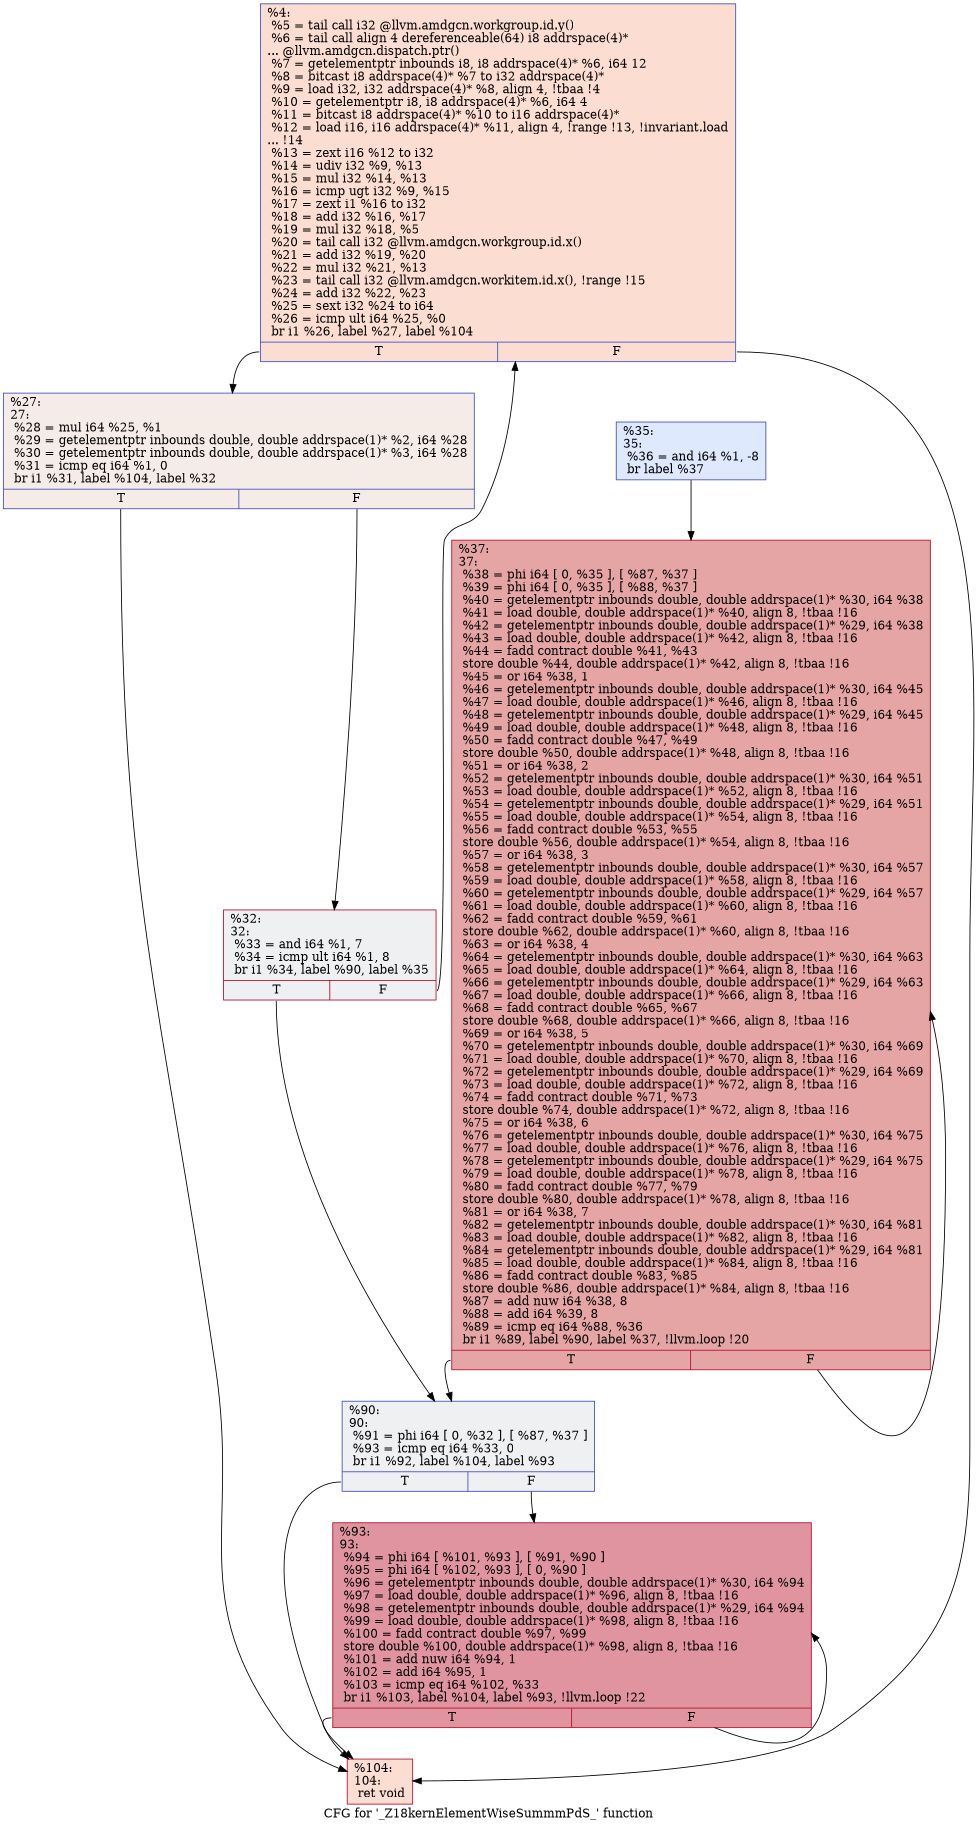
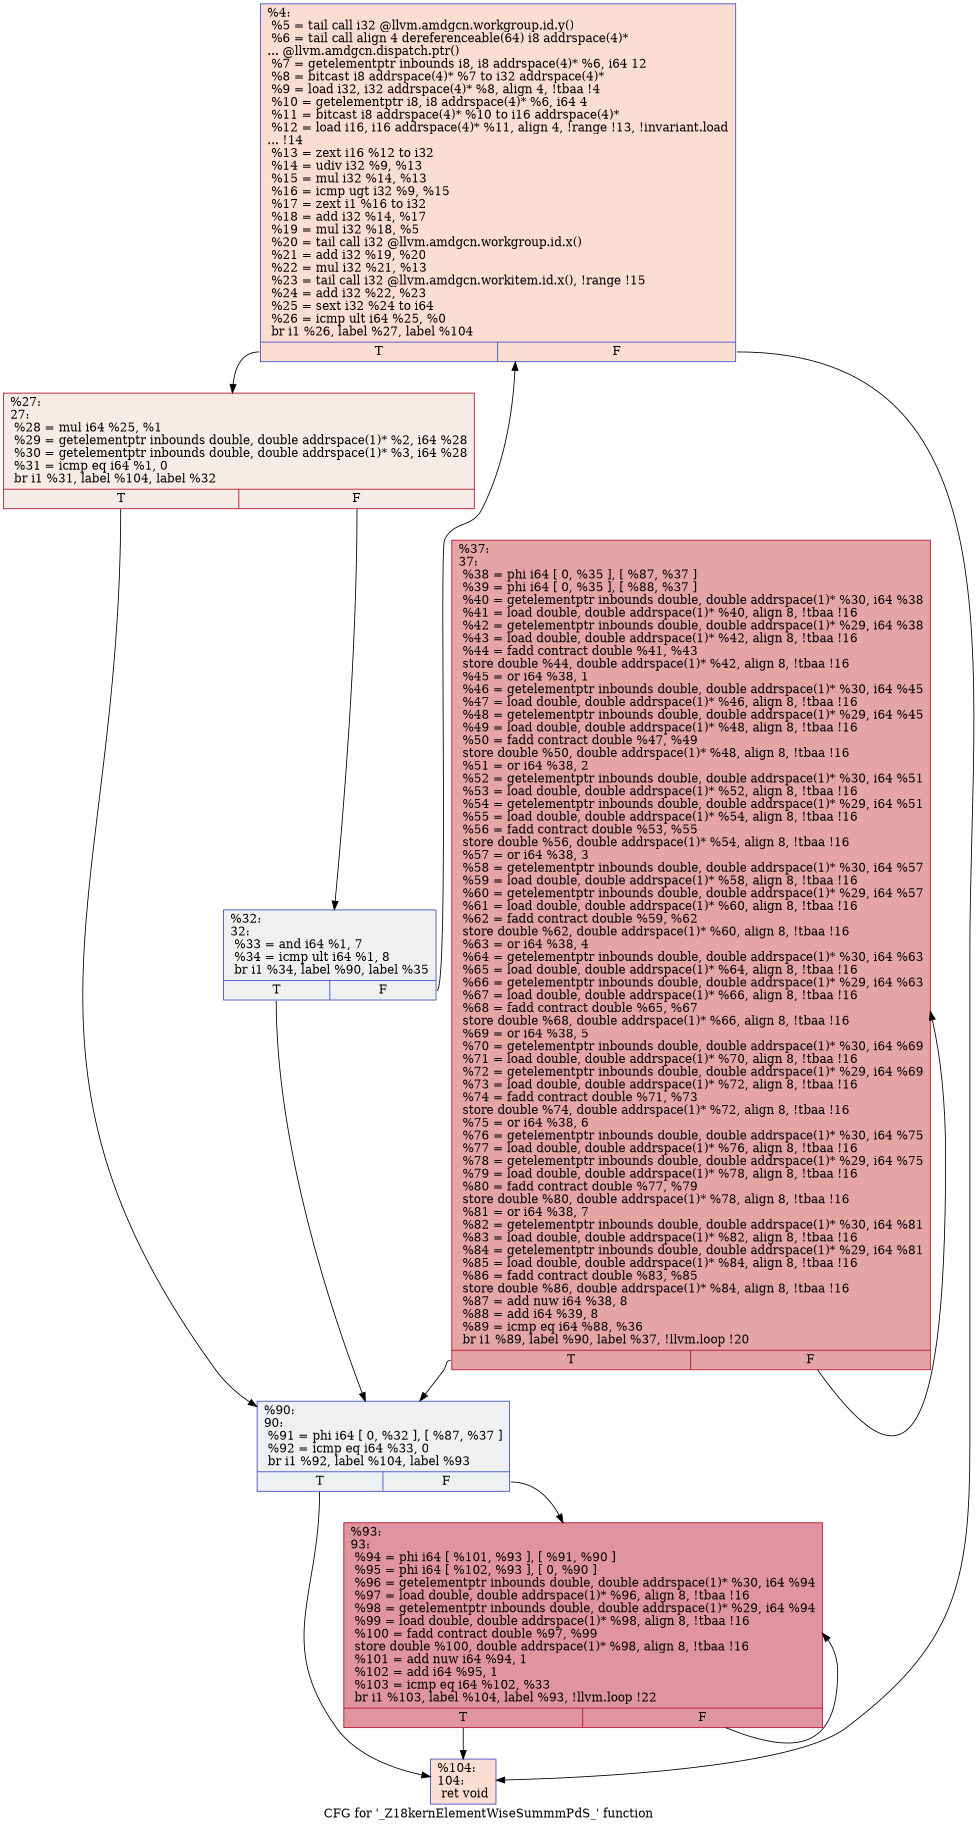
  digraph {
    label="CFG for '_Z18kernElementWiseSummmPdS_' function"
    node [color="#3d50c3ff" fillcolor="#f7b39670" shape=record style=filled]
    edge [tailport=s0]
-   n1 [label="{%4:\l  %5 = tail call i32 @llvm.amdgcn.workgroup.id.y()\l  %6 = tail call align 4 dereferenceable(64) i8 addrspace(4)*\l... @llvm.amdgcn.dispatch.ptr()\l  %7 = getelementptr inbounds i8, i8 addrspace(4)* %6, i64 12\l  %8 = bitcast i8 addrspace(4)* %7 to i32 addrspace(4)*\l  %9 = load i32, i32 addrspace(4)* %8, align 4, !tbaa !4\l  %10 = getelementptr i8, i8 addrspace(4)* %6, i64 4\l  %11 = bitcast i8 addrspace(4)* %10 to i16 addrspace(4)*\l  %12 = load i16, i16 addrspace(4)* %11, align 4, !range !13, !invariant.load\l... !14\l  %13 = zext i16 %12 to i32\l  %14 = udiv i32 %9, %13\l  %15 = mul i32 %14, %13\l  %16 = icmp ugt i32 %9, %15\l  %17 = zext i1 %16 to i32\l  %18 = add i32 %16, %17\l  %19 = mul i32 %18, %5\l  %20 = tail call i32 @llvm.amdgcn.workgroup.id.x()\l  %21 = add i32 %19, %20\l  %22 = mul i32 %21, %13\l  %23 = tail call i32 @llvm.amdgcn.workitem.id.x(), !range !15\l  %24 = add i32 %22, %23\l  %25 = sext i32 %24 to i64\l  %26 = icmp ult i64 %25, %0\l  br i1 %26, label %27, label %104\l|{<s0>T|<s1>F}}"]
-   n2 [fillcolor="#ead5c970" label="{%27:\l27:                                               \l  %28 = mul i64 %25, %1\l  %29 = getelementptr inbounds double, double addrspace(1)* %2, i64 %28\l  %30 = getelementptr inbounds double, double addrspace(1)* %3, i64 %28\l  %31 = icmp eq i64 %1, 0\l  br i1 %31, label %104, label %32\l|{<s0>T|<s1>F}}"]
-   n3 [color="#b70d28ff" label="{%104:\l104:                                              \l  ret void\l}"]
-   n4 [color="#b70d28ff" fillcolor="#d9dce170" label="{%32:\l32:                                               \l  %33 = and i64 %1, 7\l  %34 = icmp ult i64 %1, 8\l  br i1 %34, label %90, label %35\l|{<s0>T|<s1>F}}"]
-   n5 [fillcolor="#d9dce170" label="{%90:\l90:                                               \l  %91 = phi i64 [ 0, %32 ], [ %87, %37 ]\l  %93 = icmp eq i64 %33, 0\l  br i1 %92, label %104, label %93\l|{<s0>T|<s1>F}}"]
+   n1 [label="{%4:\l  %5 = tail call i32 @llvm.amdgcn.workgroup.id.y()\l  %6 = tail call align 4 dereferenceable(64) i8 addrspace(4)*\l... @llvm.amdgcn.dispatch.ptr()\l  %7 = getelementptr inbounds i8, i8 addrspace(4)* %6, i64 12\l  %8 = bitcast i8 addrspace(4)* %7 to i32 addrspace(4)*\l  %9 = load i32, i32 addrspace(4)* %8, align 4, !tbaa !4\l  %10 = getelementptr i8, i8 addrspace(4)* %6, i64 4\l  %11 = bitcast i8 addrspace(4)* %10 to i16 addrspace(4)*\l  %12 = load i16, i16 addrspace(4)* %11, align 4, !range !13, !invariant.load\l... !14\l  %13 = zext i16 %12 to i32\l  %14 = udiv i32 %9, %13\l  %15 = mul i32 %14, %13\l  %16 = icmp ugt i32 %9, %15\l  %17 = zext i1 %16 to i32\l  %18 = add i32 %14, %17\l  %19 = mul i32 %18, %5\l  %20 = tail call i32 @llvm.amdgcn.workgroup.id.x()\l  %21 = add i32 %19, %20\l  %22 = mul i32 %21, %13\l  %23 = tail call i32 @llvm.amdgcn.workitem.id.x(), !range !15\l  %24 = add i32 %22, %23\l  %25 = sext i32 %24 to i64\l  %26 = icmp ult i64 %25, %0\l  br i1 %26, label %27, label %104\l|{<s0>T|<s1>F}}"]
+   n2 [color="#b70d28ff" fillcolor="#ead5c970" label="{%27:\l27:                                               \l  %28 = mul i64 %25, %1\l  %29 = getelementptr inbounds double, double addrspace(1)* %2, i64 %28\l  %30 = getelementptr inbounds double, double addrspace(1)* %3, i64 %28\l  %31 = icmp eq i64 %1, 0\l  br i1 %31, label %104, label %32\l|{<s0>T|<s1>F}}"]
+   n3 [label="{%104:\l104:                                              \l  ret void\l}"]
+   n4 [fillcolor="#d9dce170" label="{%32:\l32:                                               \l  %33 = and i64 %1, 7\l  %34 = icmp ult i64 %1, 8\l  br i1 %34, label %90, label %35\l|{<s0>T|<s1>F}}"]
+   n5 [fillcolor="#d9dce170" label="{%90:\l90:                                               \l  %91 = phi i64 [ 0, %32 ], [ %87, %37 ]\l  %92 = icmp eq i64 %33, 0\l  br i1 %92, label %104, label %93\l|{<s0>T|<s1>F}}"]
    n6 [color="#b70d28ff" fillcolor="#b70d2870" label="{%93:\l93:                                               \l  %94 = phi i64 [ %101, %93 ], [ %91, %90 ]\l  %95 = phi i64 [ %102, %93 ], [ 0, %90 ]\l  %96 = getelementptr inbounds double, double addrspace(1)* %30, i64 %94\l  %97 = load double, double addrspace(1)* %96, align 8, !tbaa !16\l  %98 = getelementptr inbounds double, double addrspace(1)* %29, i64 %94\l  %99 = load double, double addrspace(1)* %98, align 8, !tbaa !16\l  %100 = fadd contract double %97, %99\l  store double %100, double addrspace(1)* %98, align 8, !tbaa !16\l  %101 = add nuw i64 %94, 1\l  %102 = add i64 %95, 1\l  %103 = icmp eq i64 %102, %33\l  br i1 %103, label %104, label %93, !llvm.loop !22\l|{<s0>T|<s1>F}}"]
-   n7 [fillcolor="#b5cdfa70" label="{%35:\l35:                                               \l  %36 = and i64 %1, -8\l  br label %37\l}"]
-   n8 [color="#b70d28ff" fillcolor="#c5333470" label="{%37:\l37:                                               \l  %38 = phi i64 [ 0, %35 ], [ %87, %37 ]\l  %39 = phi i64 [ 0, %35 ], [ %88, %37 ]\l  %40 = getelementptr inbounds double, double addrspace(1)* %30, i64 %38\l  %41 = load double, double addrspace(1)* %40, align 8, !tbaa !16\l  %42 = getelementptr inbounds double, double addrspace(1)* %29, i64 %38\l  %43 = load double, double addrspace(1)* %42, align 8, !tbaa !16\l  %44 = fadd contract double %41, %43\l  store double %44, double addrspace(1)* %42, align 8, !tbaa !16\l  %45 = or i64 %38, 1\l  %46 = getelementptr inbounds double, double addrspace(1)* %30, i64 %45\l  %47 = load double, double addrspace(1)* %46, align 8, !tbaa !16\l  %48 = getelementptr inbounds double, double addrspace(1)* %29, i64 %45\l  %49 = load double, double addrspace(1)* %48, align 8, !tbaa !16\l  %50 = fadd contract double %47, %49\l  store double %50, double addrspace(1)* %48, align 8, !tbaa !16\l  %51 = or i64 %38, 2\l  %52 = getelementptr inbounds double, double addrspace(1)* %30, i64 %51\l  %53 = load double, double addrspace(1)* %52, align 8, !tbaa !16\l  %54 = getelementptr inbounds double, double addrspace(1)* %29, i64 %51\l  %55 = load double, double addrspace(1)* %54, align 8, !tbaa !16\l  %56 = fadd contract double %53, %55\l  store double %56, double addrspace(1)* %54, align 8, !tbaa !16\l  %57 = or i64 %38, 3\l  %58 = getelementptr inbounds double, double addrspace(1)* %30, i64 %57\l  %59 = load double, double addrspace(1)* %58, align 8, !tbaa !16\l  %60 = getelementptr inbounds double, double addrspace(1)* %29, i64 %57\l  %61 = load double, double addrspace(1)* %60, align 8, !tbaa !16\l  %62 = fadd contract double %59, %61\l  store double %62, double addrspace(1)* %60, align 8, !tbaa !16\l  %63 = or i64 %38, 4\l  %64 = getelementptr inbounds double, double addrspace(1)* %30, i64 %63\l  %65 = load double, double addrspace(1)* %64, align 8, !tbaa !16\l  %66 = getelementptr inbounds double, double addrspace(1)* %29, i64 %63\l  %67 = load double, double addrspace(1)* %66, align 8, !tbaa !16\l  %68 = fadd contract double %65, %67\l  store double %68, double addrspace(1)* %66, align 8, !tbaa !16\l  %69 = or i64 %38, 5\l  %70 = getelementptr inbounds double, double addrspace(1)* %30, i64 %69\l  %71 = load double, double addrspace(1)* %70, align 8, !tbaa !16\l  %72 = getelementptr inbounds double, double addrspace(1)* %29, i64 %69\l  %73 = load double, double addrspace(1)* %72, align 8, !tbaa !16\l  %74 = fadd contract double %71, %73\l  store double %74, double addrspace(1)* %72, align 8, !tbaa !16\l  %75 = or i64 %38, 6\l  %76 = getelementptr inbounds double, double addrspace(1)* %30, i64 %75\l  %77 = load double, double addrspace(1)* %76, align 8, !tbaa !16\l  %78 = getelementptr inbounds double, double addrspace(1)* %29, i64 %75\l  %79 = load double, double addrspace(1)* %78, align 8, !tbaa !16\l  %80 = fadd contract double %77, %79\l  store double %80, double addrspace(1)* %78, align 8, !tbaa !16\l  %81 = or i64 %38, 7\l  %82 = getelementptr inbounds double, double addrspace(1)* %30, i64 %81\l  %83 = load double, double addrspace(1)* %82, align 8, !tbaa !16\l  %84 = getelementptr inbounds double, double addrspace(1)* %29, i64 %81\l  %85 = load double, double addrspace(1)* %84, align 8, !tbaa !16\l  %86 = fadd contract double %83, %85\l  store double %86, double addrspace(1)* %84, align 8, !tbaa !16\l  %87 = add nuw i64 %38, 8\l  %88 = add i64 %39, 8\l  %89 = icmp eq i64 %88, %36\l  br i1 %89, label %90, label %37, !llvm.loop !20\l|{<s0>T|<s1>F}}"]
+   n8 [color="#b70d28ff" fillcolor="#c5333470" label="{%37:\l37:                                               \l  %38 = phi i64 [ 0, %35 ], [ %87, %37 ]\l  %39 = phi i64 [ 0, %35 ], [ %88, %37 ]\l  %40 = getelementptr inbounds double, double addrspace(1)* %30, i64 %38\l  %41 = load double, double addrspace(1)* %40, align 8, !tbaa !16\l  %42 = getelementptr inbounds double, double addrspace(1)* %29, i64 %38\l  %43 = load double, double addrspace(1)* %42, align 8, !tbaa !16\l  %44 = fadd contract double %41, %43\l  store double %44, double addrspace(1)* %42, align 8, !tbaa !16\l  %45 = or i64 %38, 1\l  %46 = getelementptr inbounds double, double addrspace(1)* %30, i64 %45\l  %47 = load double, double addrspace(1)* %46, align 8, !tbaa !16\l  %48 = getelementptr inbounds double, double addrspace(1)* %29, i64 %45\l  %49 = load double, double addrspace(1)* %48, align 8, !tbaa !16\l  %50 = fadd contract double %47, %49\l  store double %50, double addrspace(1)* %48, align 8, !tbaa !16\l  %51 = or i64 %38, 2\l  %52 = getelementptr inbounds double, double addrspace(1)* %30, i64 %51\l  %53 = load double, double addrspace(1)* %52, align 8, !tbaa !16\l  %54 = getelementptr inbounds double, double addrspace(1)* %29, i64 %51\l  %55 = load double, double addrspace(1)* %54, align 8, !tbaa !16\l  %56 = fadd contract double %53, %55\l  store double %56, double addrspace(1)* %54, align 8, !tbaa !16\l  %57 = or i64 %38, 3\l  %58 = getelementptr inbounds double, double addrspace(1)* %30, i64 %57\l  %59 = load double, double addrspace(1)* %58, align 8, !tbaa !16\l  %60 = getelementptr inbounds double, double addrspace(1)* %29, i64 %57\l  %61 = load double, double addrspace(1)* %60, align 8, !tbaa !16\l  %62 = fadd contract double %59, %62\l  store double %62, double addrspace(1)* %60, align 8, !tbaa !16\l  %63 = or i64 %38, 4\l  %64 = getelementptr inbounds double, double addrspace(1)* %30, i64 %63\l  %65 = load double, double addrspace(1)* %64, align 8, !tbaa !16\l  %66 = getelementptr inbounds double, double addrspace(1)* %29, i64 %63\l  %67 = load double, double addrspace(1)* %66, align 8, !tbaa !16\l  %68 = fadd contract double %65, %67\l  store double %68, double addrspace(1)* %66, align 8, !tbaa !16\l  %69 = or i64 %38, 5\l  %70 = getelementptr inbounds double, double addrspace(1)* %30, i64 %69\l  %71 = load double, double addrspace(1)* %70, align 8, !tbaa !16\l  %72 = getelementptr inbounds double, double addrspace(1)* %29, i64 %69\l  %73 = load double, double addrspace(1)* %72, align 8, !tbaa !16\l  %74 = fadd contract double %71, %73\l  store double %74, double addrspace(1)* %72, align 8, !tbaa !16\l  %75 = or i64 %38, 6\l  %76 = getelementptr inbounds double, double addrspace(1)* %30, i64 %75\l  %77 = load double, double addrspace(1)* %76, align 8, !tbaa !16\l  %78 = getelementptr inbounds double, double addrspace(1)* %29, i64 %75\l  %79 = load double, double addrspace(1)* %78, align 8, !tbaa !16\l  %80 = fadd contract double %77, %79\l  store double %80, double addrspace(1)* %78, align 8, !tbaa !16\l  %81 = or i64 %38, 7\l  %82 = getelementptr inbounds double, double addrspace(1)* %30, i64 %81\l  %83 = load double, double addrspace(1)* %82, align 8, !tbaa !16\l  %84 = getelementptr inbounds double, double addrspace(1)* %29, i64 %81\l  %85 = load double, double addrspace(1)* %84, align 8, !tbaa !16\l  %86 = fadd contract double %83, %85\l  store double %86, double addrspace(1)* %84, align 8, !tbaa !16\l  %87 = add nuw i64 %38, 8\l  %88 = add i64 %39, 8\l  %89 = icmp eq i64 %88, %36\l  br i1 %89, label %90, label %37, !llvm.loop !20\l|{<s0>T|<s1>F}}"]
    n1 -> n2
    n1 -> n3 [tailport=s1]
-   n2 -> n3
+   n2 -> n5
    n2 -> n4 [tailport=s1]
    n4 -> n1 [tailport=s1]
    n4 -> n5
    n5 -> n3
    n5 -> n6 [tailport=s1]
    n6 -> n3
    n6 -> n6 [tailport=s1]
-   n7 -> n8
    n8 -> n5
    n8 -> n8 [tailport=s1]
  }
